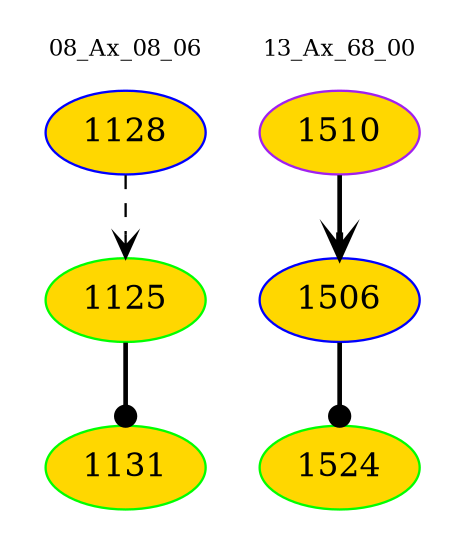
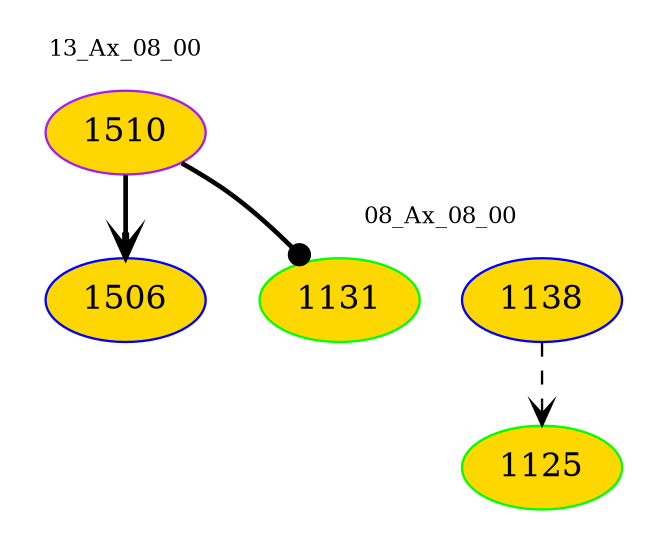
  digraph {
    node [color=green fillcolor=gold style=filled]
    edge [arrowhead=vee color=black style=bold]
-   n1 [color=blue label=1128]
+   n1 [color=blue label=1138]
    n2 [label=1125]
    n3 [label=1131]
    n4 [color=purple label=1510]
    n5 [color=blue label=1506]
-   n6 [label=1524]
    subgraph cluster_1 {
      color=white
      fontsize=10
-     label="08_Ax_08_06"
+     label="08_Ax_08_00"
      n1
      n2
      n3
    }
    subgraph cluster_2 {
      color=white
      fontsize=10
-     label="13_Ax_68_00"
+     label="13_Ax_08_00"
      n4
      n5
-     n6
    }
    n1 -> n2 [style=dashed]
-   n2 -> n3 [arrowhead=dot]
+   n4 -> n3 [arrowhead=dot]
    n4 -> n5
-   n5 -> n6 [arrowhead=dot]
  }
